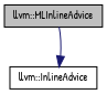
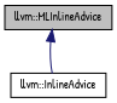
  digraph {
    fontname="Patrick Hand"
    node [color=black fontname="Patrick Hand" fontsize=10 shape=record]
    n1 [fillcolor=grey75 fontcolor=black height=0.2 label="llvm::MLInlineAdvice" style=filled width=0.4]
    n2 [height=0.2 label="llvm::InlineAdvice" width=0.4]
-   n2 -> n1 [color=midnightblue dir=back fontname="Patrick Hand" fontsize=10 labelfontname=Helvetica labelfontsize=10 style=solid]
+   n1 -> n2 [color=midnightblue dir=back fontname="Patrick Hand" fontsize=10 labelfontname=Helvetica labelfontsize=10 style=solid]
  }
